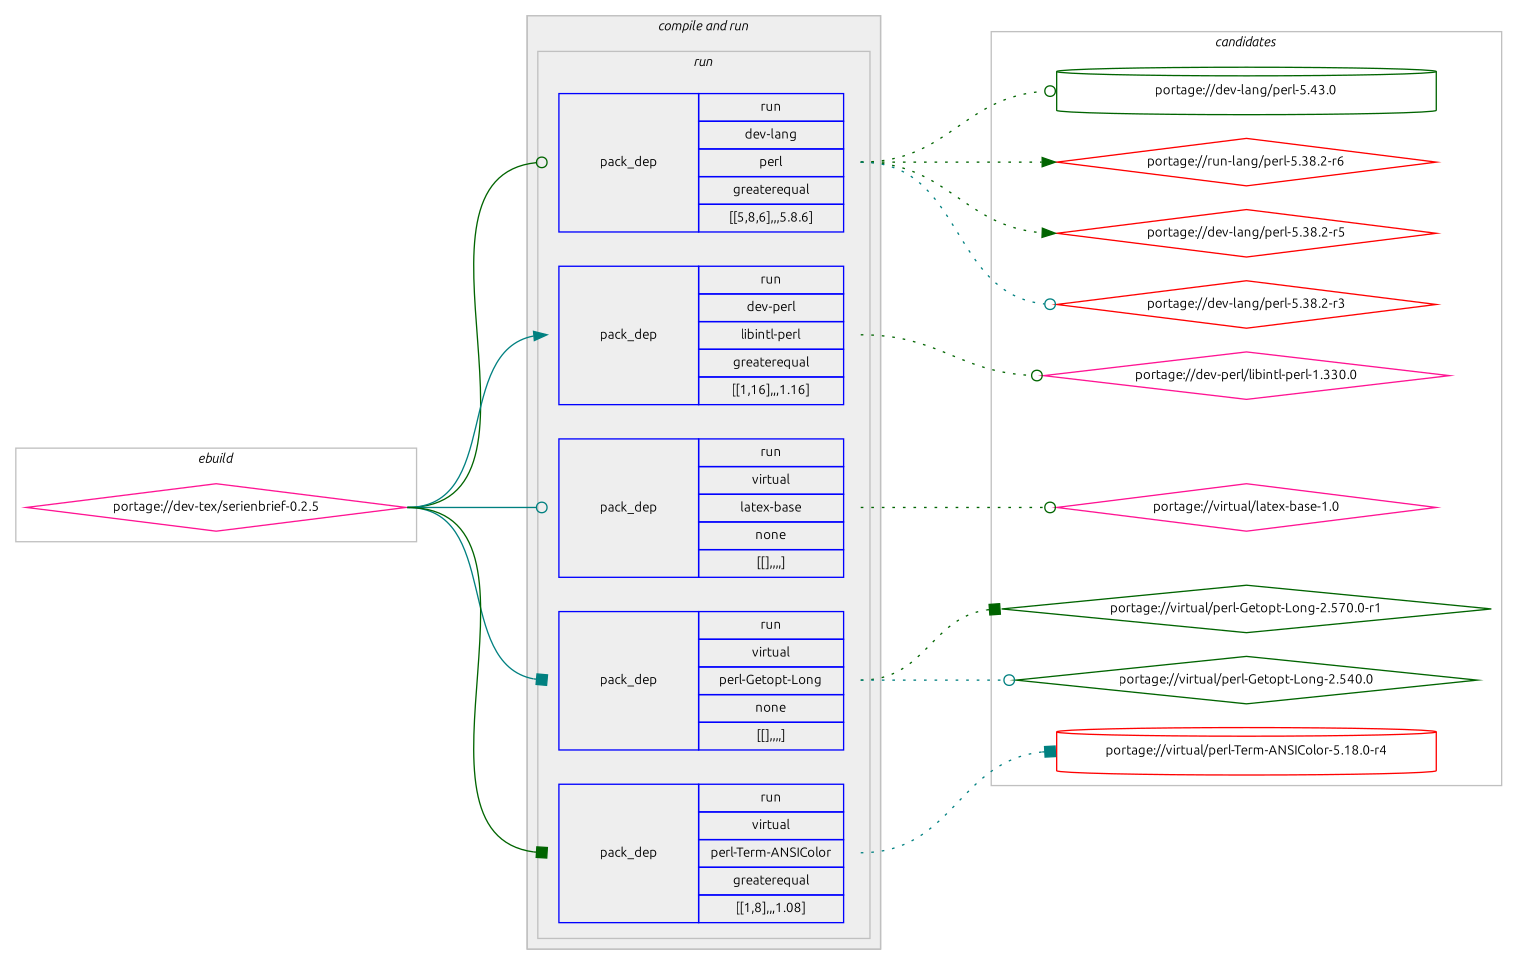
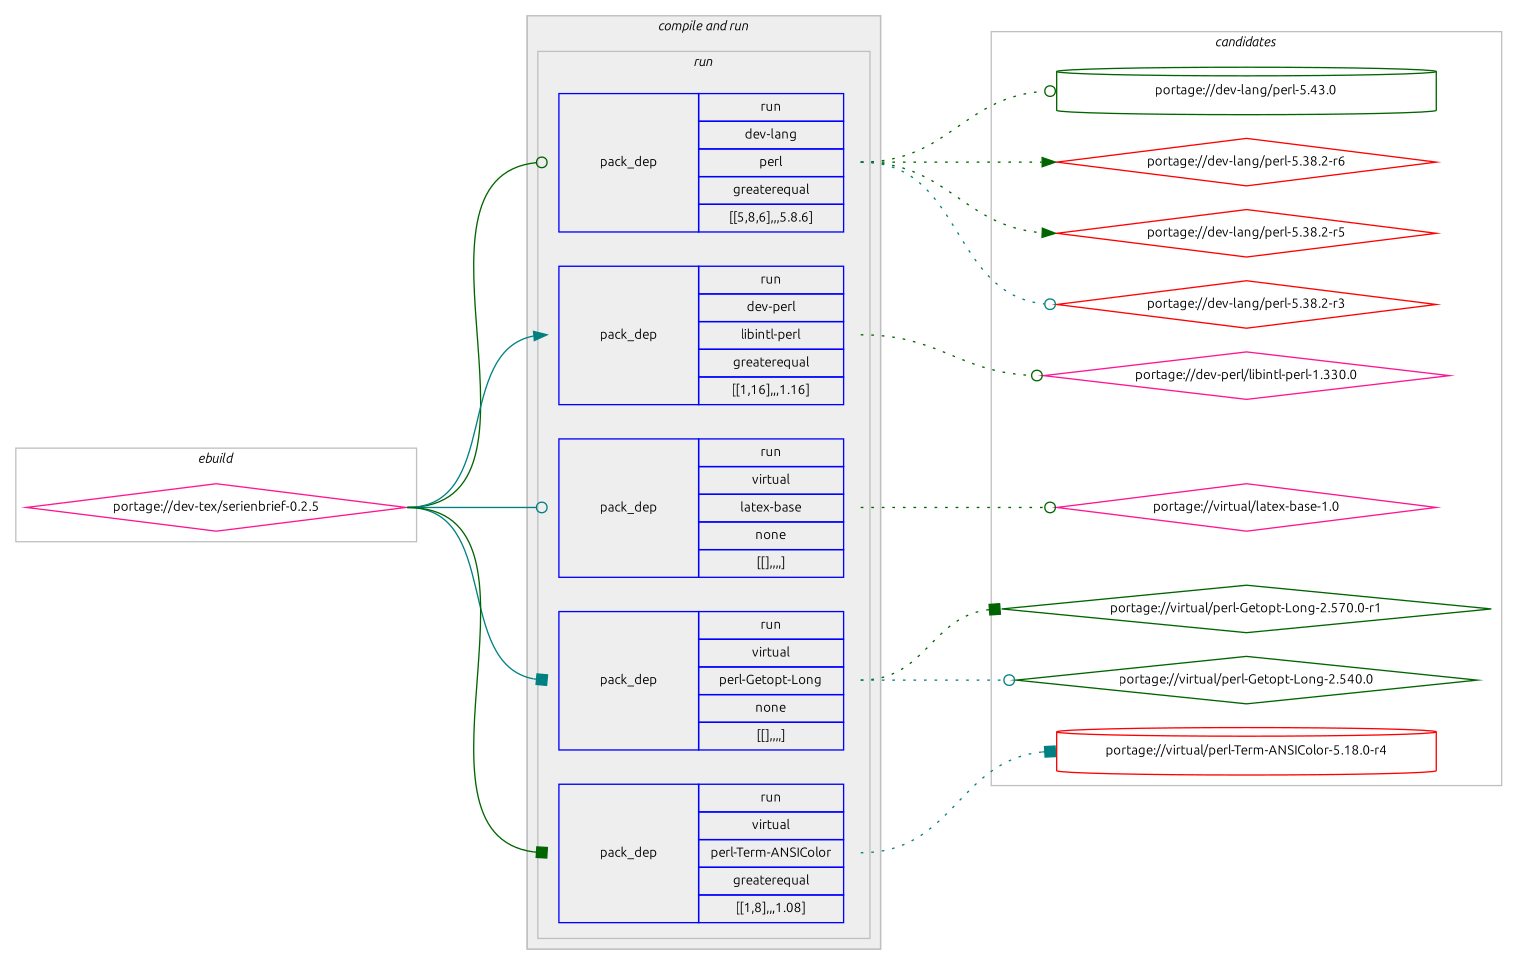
  digraph {
    compound=true
    concentrate=true
    fontname=Ubuntu
    fontsize=10
    newrank=true
    rankdir=LR
    ranksep=1.5
    node [color=blue fontname=Ubuntu fontsize=10 shape=diamond]
    edge [arrowhead=odot color=darkgreen fontname=Ubuntu headport=w style=dotted tailport=e weight=100]
    n1 [color=deeppink label="portage://dev-tex/serienbrief-0.2.5" width=4]
    n2 [label=<<TABLE BORDER="0" CELLBORDER="1" CELLSPACING="0" CELLPADDING="4" WIDTH="220"><TR><TD ROWSPAN="6" CELLPADDING="30">pack_dep</TD></TR><TR><TD WIDTH="110">run</TD></TR><TR><TD>dev-lang</TD></TR><TR><TD>perl</TD></TR><TR><TD>greaterequal</TD></TR><TR><TD>[[5,8,6],,,5.8.6]</TD></TR></TABLE>> shape=none]
    n3 [label=<<TABLE BORDER="0" CELLBORDER="1" CELLSPACING="0" CELLPADDING="4" WIDTH="220"><TR><TD ROWSPAN="6" CELLPADDING="30">pack_dep</TD></TR><TR><TD WIDTH="110">run</TD></TR><TR><TD>dev-perl</TD></TR><TR><TD>libintl-perl</TD></TR><TR><TD>greaterequal</TD></TR><TR><TD>[[1,16],,,1.16]</TD></TR></TABLE>> shape=none]
    n4 [label=<<TABLE BORDER="0" CELLBORDER="1" CELLSPACING="0" CELLPADDING="4" WIDTH="220"><TR><TD ROWSPAN="6" CELLPADDING="30">pack_dep</TD></TR><TR><TD WIDTH="110">run</TD></TR><TR><TD>virtual</TD></TR><TR><TD>latex-base</TD></TR><TR><TD>none</TD></TR><TR><TD>[[],,,,]</TD></TR></TABLE>> shape=none]
    n5 [label=<<TABLE BORDER="0" CELLBORDER="1" CELLSPACING="0" CELLPADDING="4" WIDTH="220"><TR><TD ROWSPAN="6" CELLPADDING="30">pack_dep</TD></TR><TR><TD WIDTH="110">run</TD></TR><TR><TD>virtual</TD></TR><TR><TD>perl-Getopt-Long</TD></TR><TR><TD>none</TD></TR><TR><TD>[[],,,,]</TD></TR></TABLE>> shape=none]
    n6 [label=<<TABLE BORDER="0" CELLBORDER="1" CELLSPACING="0" CELLPADDING="4" WIDTH="220"><TR><TD ROWSPAN="6" CELLPADDING="30">pack_dep</TD></TR><TR><TD WIDTH="110">run</TD></TR><TR><TD>virtual</TD></TR><TR><TD>perl-Term-ANSIColor</TD></TR><TR><TD>greaterequal</TD></TR><TR><TD>[[1,8],,,1.08]</TD></TR></TABLE>> shape=none]
    n7 [color=darkgreen label="portage://dev-lang/perl-5.43.0" shape=cylinder width=4]
-   n8 [color=red label="portage://run-lang/perl-5.38.2-r6" width=4]
+   n8 [color=red label="portage://dev-lang/perl-5.38.2-r6" width=4]
    n9 [color=red label="portage://dev-lang/perl-5.38.2-r5" width=4]
    n10 [color=red label="portage://dev-lang/perl-5.38.2-r3" width=4]
    n11 [color=deeppink label="portage://dev-perl/libintl-perl-1.330.0" width=4]
    n12 [color=deeppink label="portage://virtual/latex-base-1.0" width=4]
    n13 [color=darkgreen label="portage://virtual/perl-Getopt-Long-2.570.0-r1" width=4]
    n14 [color=darkgreen label="portage://virtual/perl-Getopt-Long-2.540.0" width=4]
    n15 [color=red label="portage://virtual/perl-Term-ANSIColor-5.18.0-r4" shape=cylinder width=4]
    subgraph cluster_1 {
      color=gray
      label=<<i>ebuild</i>>
      n1
    }
    subgraph cluster_2 {
      color=gray
      label=<<i>dependencies</i>>
      subgraph cluster_3 {
        color=gray
        fillcolor="#eeeeee"
        label=<<i>compile</i>>
        style=filled
      }
      subgraph cluster_4 {
        color=gray
        fillcolor="#eeeeee"
        label=<<i>compile and run</i>>
        style=filled
      }
      subgraph cluster_5 {
        color=gray
        fillcolor="#eeeeee"
        label=<<i>run</i>>
        style=filled
        subgraph sub_6 {
          color=gray
          fillcolor="#eeeeee"
          label=<<i>run</i>>
          style=filled
          n2
        }
        subgraph sub_7 {
          color=gray
          fillcolor="#eeeeee"
          label=<<i>run</i>>
          style=filled
          n3
        }
        subgraph sub_8 {
          color=gray
          fillcolor="#eeeeee"
          label=<<i>run</i>>
          style=filled
          n4
        }
        subgraph sub_9 {
          color=gray
          fillcolor="#eeeeee"
          label=<<i>run</i>>
          style=filled
          n5
        }
        subgraph sub_10 {
          color=gray
          fillcolor="#eeeeee"
          label=<<i>run</i>>
          style=filled
          n6
        }
      }
    }
    subgraph cluster_11 {
      color=gray
      label=<<i>candidates</i>>
      rank=same
      subgraph sub_12 {
        color=black
        label=<<i>candidates</i>>
        nodesep=1
        rank=same
        n7
        n8
        n9
        n10
      }
      subgraph sub_13 {
        color=black
        label=<<i>candidates</i>>
        nodesep=1
        rank=same
        n11
      }
      subgraph sub_14 {
        color=black
        label=<<i>candidates</i>>
        nodesep=1
        rank=same
        n12
      }
      subgraph sub_15 {
        color=black
        label=<<i>candidates</i>>
        nodesep=1
        rank=same
        n13
        n14
      }
      subgraph sub_16 {
        color=black
        label=<<i>candidates</i>>
        nodesep=1
        rank=same
        n15
      }
    }
    n1 -> n2 [style=solid weight=20]
    n1 -> n3 [arrowhead=normal color=teal style=solid weight=20]
    n1 -> n4 [color=teal style=solid weight=20]
    n1 -> n5 [arrowhead=box color=teal style=solid weight=20]
    n1 -> n6 [arrowhead=box style=solid weight=20]
    n2 -> n7
    n2 -> n8 [arrowhead=normal]
    n2 -> n9 [arrowhead=normal]
    n2 -> n10 [color=teal]
    n3 -> n11
    n4 -> n12
    n5 -> n13 [arrowhead=box]
    n5 -> n14 [color=teal]
    n6 -> n15 [arrowhead=box color=teal]
  }
